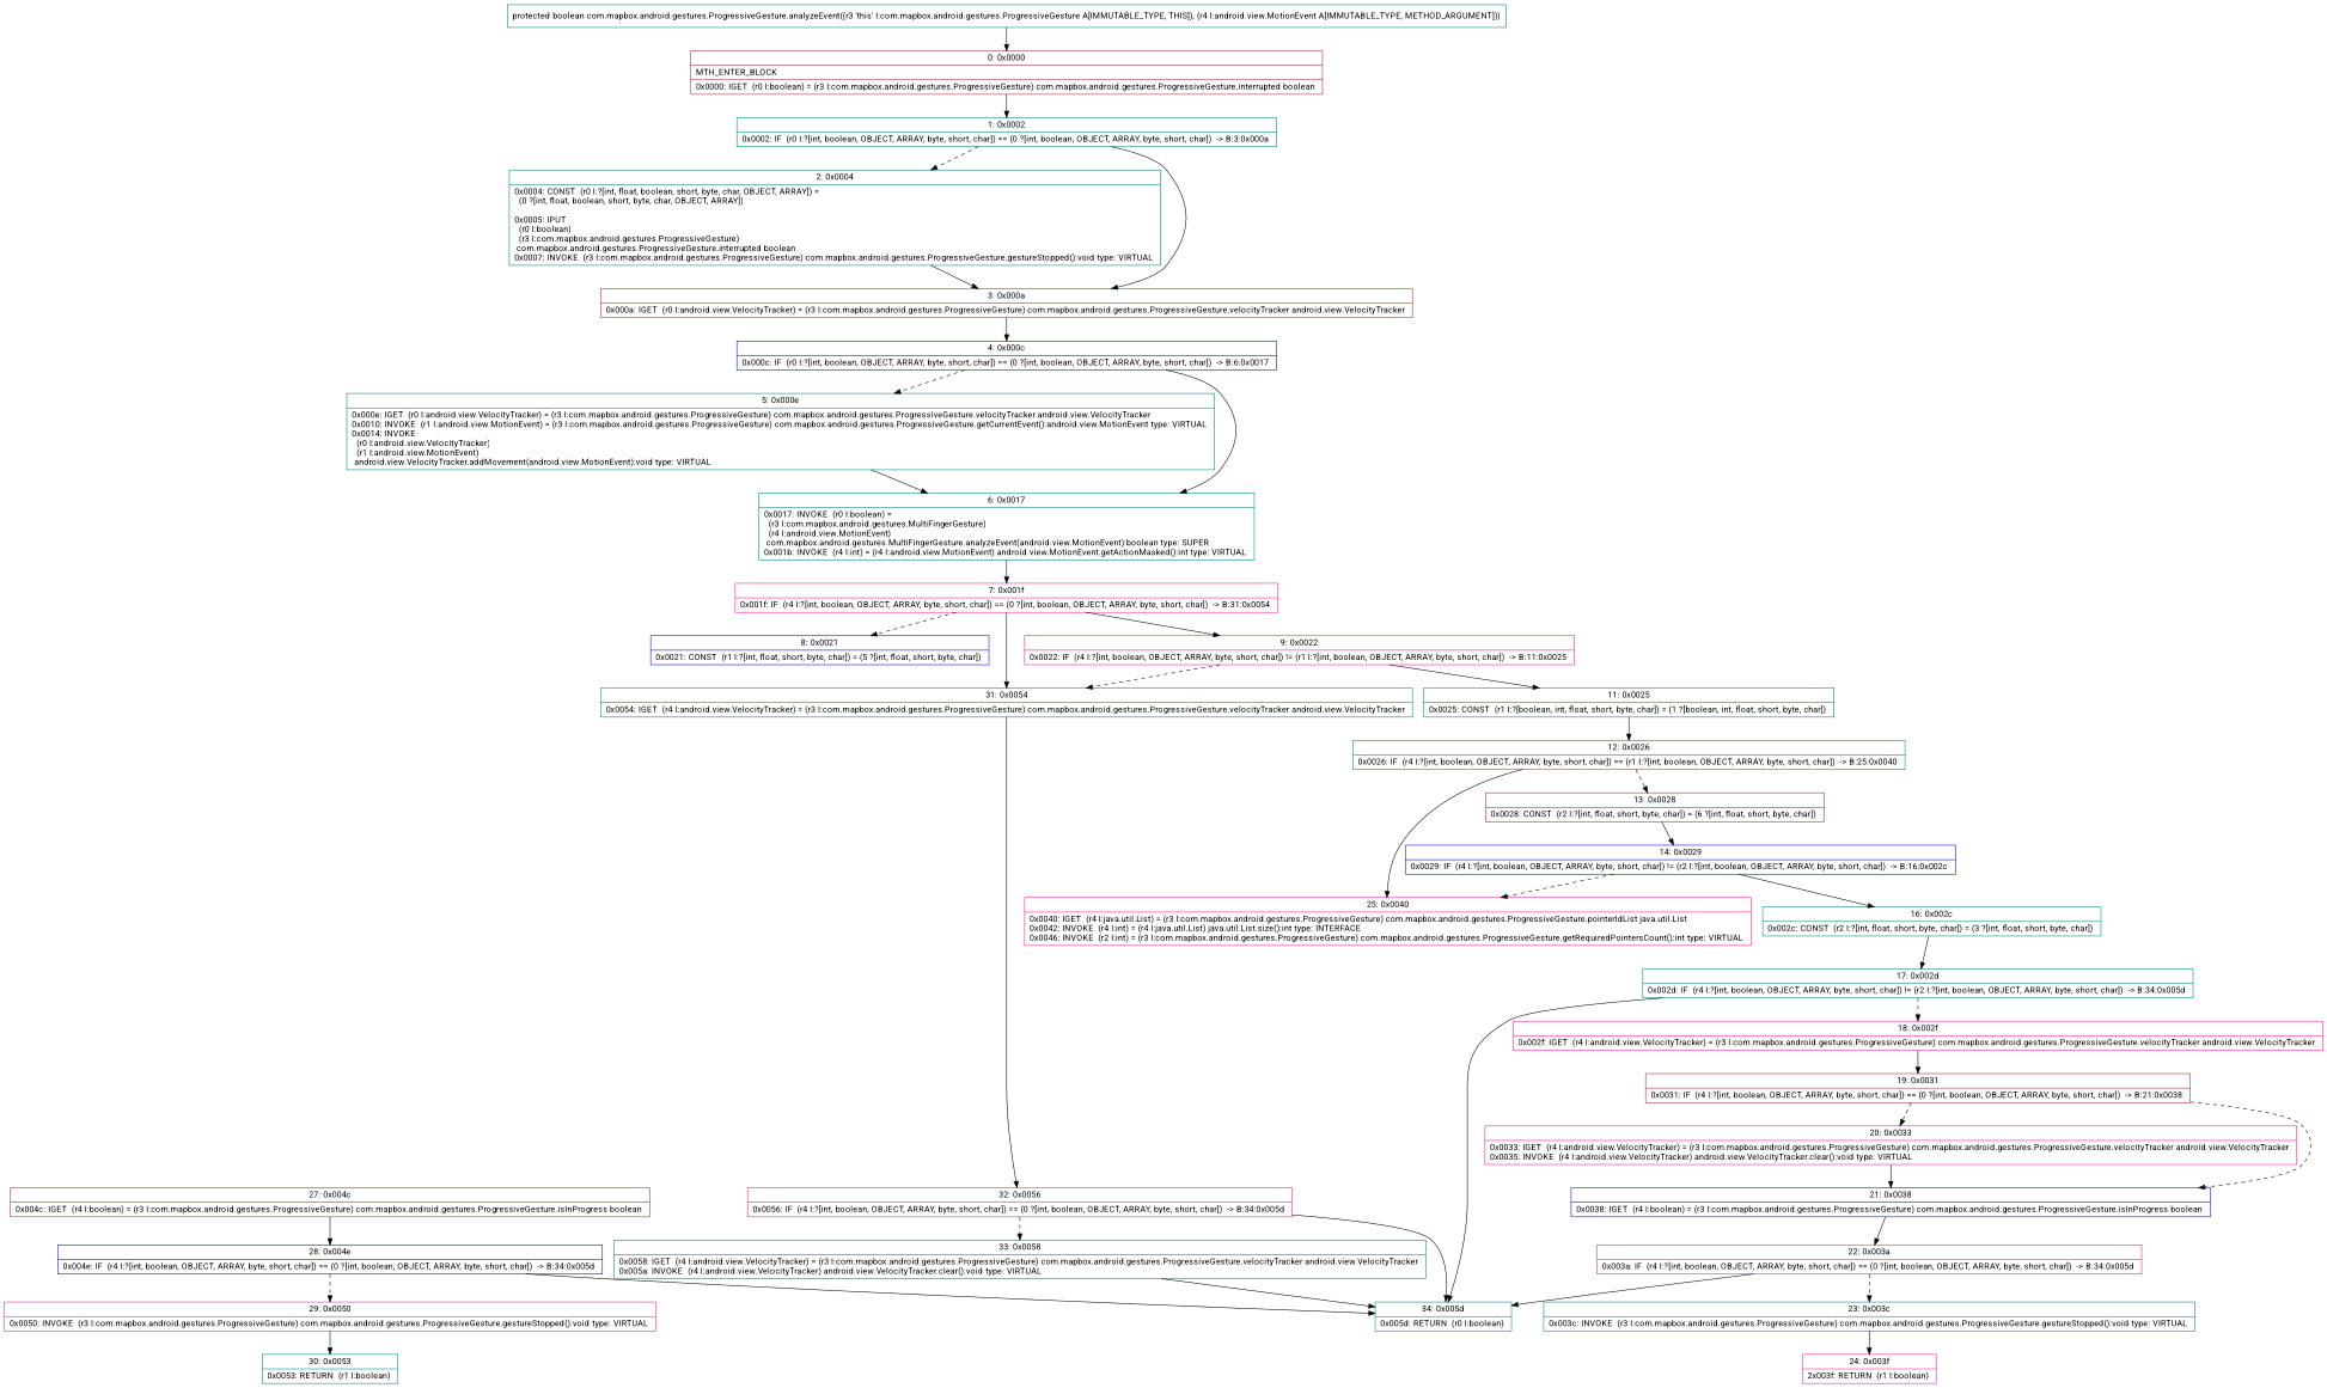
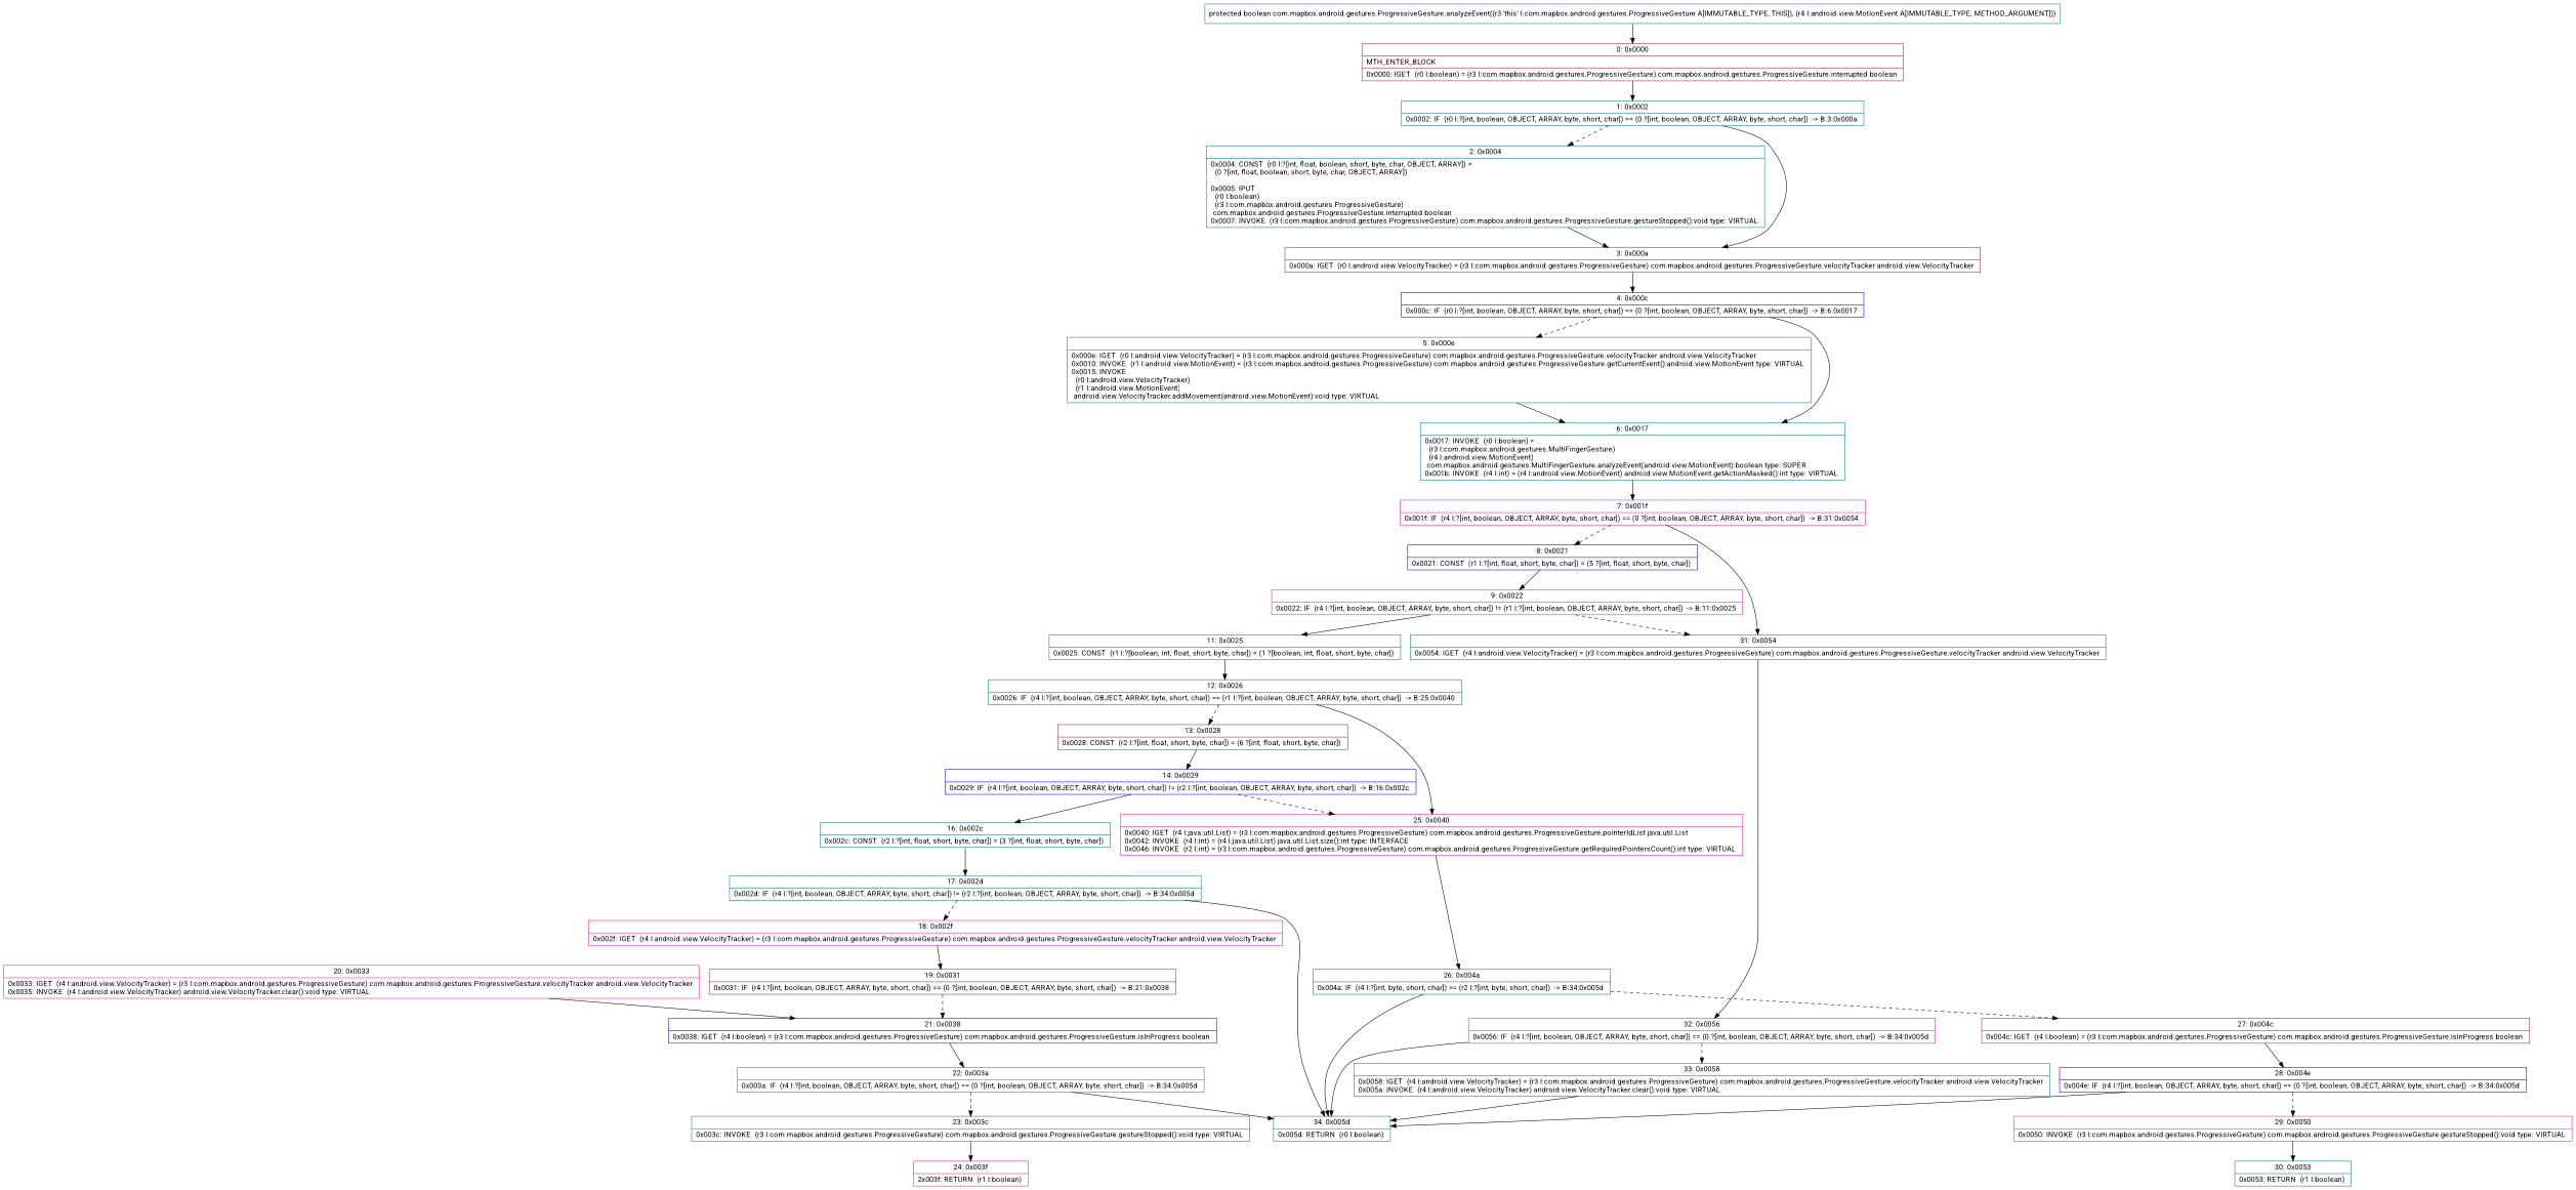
  digraph {
    fontname=Roboto
    node [color=teal fontname=Roboto shape=record]
    edge [fontname=Roboto]
    n1 [color=brown label="{0\:\ 0x0000|MTH_ENTER_BLOCK\l|0x0000: IGET  (r0 I:boolean) = (r3 I:com.mapbox.android.gestures.ProgressiveGesture) com.mapbox.android.gestures.ProgressiveGesture.interrupted boolean \l}"]
    n2 [label="{1\:\ 0x0002|0x0002: IF  (r0 I:?[int, boolean, OBJECT, ARRAY, byte, short, char]) == (0 ?[int, boolean, OBJECT, ARRAY, byte, short, char])  \-\> B:3:0x000a \l}"]
    n3 [label="{2\:\ 0x0004|0x0004: CONST  (r0 I:?[int, float, boolean, short, byte, char, OBJECT, ARRAY]) = \l  (0 ?[int, float, boolean, short, byte, char, OBJECT, ARRAY])\l \l0x0005: IPUT  \l  (r0 I:boolean)\l  (r3 I:com.mapbox.android.gestures.ProgressiveGesture)\l com.mapbox.android.gestures.ProgressiveGesture.interrupted boolean \l0x0007: INVOKE  (r3 I:com.mapbox.android.gestures.ProgressiveGesture) com.mapbox.android.gestures.ProgressiveGesture.gestureStopped():void type: VIRTUAL \l}"]
    n4 [color=brown label="{3\:\ 0x000a|0x000a: IGET  (r0 I:android.view.VelocityTracker) = (r3 I:com.mapbox.android.gestures.ProgressiveGesture) com.mapbox.android.gestures.ProgressiveGesture.velocityTracker android.view.VelocityTracker \l}"]
    n5 [color=blue label="{4\:\ 0x000c|0x000c: IF  (r0 I:?[int, boolean, OBJECT, ARRAY, byte, short, char]) == (0 ?[int, boolean, OBJECT, ARRAY, byte, short, char])  \-\> B:6:0x0017 \l}"]
-   n6 [label="{5\:\ 0x000e|0x000e: IGET  (r0 I:android.view.VelocityTracker) = (r3 I:com.mapbox.android.gestures.ProgressiveGesture) com.mapbox.android.gestures.ProgressiveGesture.velocityTracker android.view.VelocityTracker \l0x0010: INVOKE  (r1 I:android.view.MotionEvent) = (r3 I:com.mapbox.android.gestures.ProgressiveGesture) com.mapbox.android.gestures.ProgressiveGesture.getCurrentEvent():android.view.MotionEvent type: VIRTUAL \l0x0014: INVOKE  \l  (r0 I:android.view.VelocityTracker)\l  (r1 I:android.view.MotionEvent)\l android.view.VelocityTracker.addMovement(android.view.MotionEvent):void type: VIRTUAL \l}"]
+   n6 [label="{5\:\ 0x000e|0x000e: IGET  (r0 I:android.view.VelocityTracker) = (r3 I:com.mapbox.android.gestures.ProgressiveGesture) com.mapbox.android.gestures.ProgressiveGesture.velocityTracker android.view.VelocityTracker \l0x0010: INVOKE  (r1 I:android.view.MotionEvent) = (r3 I:com.mapbox.android.gestures.ProgressiveGesture) com.mapbox.android.gestures.ProgressiveGesture.getCurrentEvent():android.view.MotionEvent type: VIRTUAL \l0x0015: INVOKE  \l  (r0 I:android.view.VelocityTracker)\l  (r1 I:android.view.MotionEvent)\l android.view.VelocityTracker.addMovement(android.view.MotionEvent):void type: VIRTUAL \l}"]
    n7 [label="{6\:\ 0x0017|0x0017: INVOKE  (r0 I:boolean) = \l  (r3 I:com.mapbox.android.gestures.MultiFingerGesture)\l  (r4 I:android.view.MotionEvent)\l com.mapbox.android.gestures.MultiFingerGesture.analyzeEvent(android.view.MotionEvent):boolean type: SUPER \l0x001b: INVOKE  (r4 I:int) = (r4 I:android.view.MotionEvent) android.view.MotionEvent.getActionMasked():int type: VIRTUAL \l}"]
    n8 [color=deeppink label="{7\:\ 0x001f|0x001f: IF  (r4 I:?[int, boolean, OBJECT, ARRAY, byte, short, char]) == (0 ?[int, boolean, OBJECT, ARRAY, byte, short, char])  \-\> B:31:0x0054 \l}"]
    n9 [color=blue label="{8\:\ 0x0021|0x0021: CONST  (r1 I:?[int, float, short, byte, char]) = (5 ?[int, float, short, byte, char]) \l}"]
    n10 [label="{31\:\ 0x0054|0x0054: IGET  (r4 I:android.view.VelocityTracker) = (r3 I:com.mapbox.android.gestures.ProgressiveGesture) com.mapbox.android.gestures.ProgressiveGesture.velocityTracker android.view.VelocityTracker \l}"]
    n11 [color=deeppink label="{9\:\ 0x0022|0x0022: IF  (r4 I:?[int, boolean, OBJECT, ARRAY, byte, short, char]) != (r1 I:?[int, boolean, OBJECT, ARRAY, byte, short, char])  \-\> B:11:0x0025 \l}"]
    n12 [color=deeppink label="{32\:\ 0x0056|0x0056: IF  (r4 I:?[int, boolean, OBJECT, ARRAY, byte, short, char]) == (0 ?[int, boolean, OBJECT, ARRAY, byte, short, char])  \-\> B:34:0x005d \l}"]
    n13 [label="{11\:\ 0x0025|0x0025: CONST  (r1 I:?[boolean, int, float, short, byte, char]) = (1 ?[boolean, int, float, short, byte, char]) \l}"]
    n14 [label="{12\:\ 0x0026|0x0026: IF  (r4 I:?[int, boolean, OBJECT, ARRAY, byte, short, char]) == (r1 I:?[int, boolean, OBJECT, ARRAY, byte, short, char])  \-\> B:25:0x0040 \l}"]
    n15 [color=brown label="{13\:\ 0x0028|0x0028: CONST  (r2 I:?[int, float, short, byte, char]) = (6 ?[int, float, short, byte, char]) \l}"]
    n16 [color=deeppink label="{25\:\ 0x0040|0x0040: IGET  (r4 I:java.util.List) = (r3 I:com.mapbox.android.gestures.ProgressiveGesture) com.mapbox.android.gestures.ProgressiveGesture.pointerIdList java.util.List \l0x0042: INVOKE  (r4 I:int) = (r4 I:java.util.List) java.util.List.size():int type: INTERFACE \l0x0046: INVOKE  (r2 I:int) = (r3 I:com.mapbox.android.gestures.ProgressiveGesture) com.mapbox.android.gestures.ProgressiveGesture.getRequiredPointersCount():int type: VIRTUAL \l}"]
    n17 [color=blue label="{14\:\ 0x0029|0x0029: IF  (r4 I:?[int, boolean, OBJECT, ARRAY, byte, short, char]) != (r2 I:?[int, boolean, OBJECT, ARRAY, byte, short, char])  \-\> B:16:0x002c \l}"]
+   n18 [label="{26\:\ 0x004a|0x004a: IF  (r4 I:?[int, byte, short, char]) \>= (r2 I:?[int, byte, short, char])  \-\> B:34:0x005d \l}"]
    n19 [label="{16\:\ 0x002c|0x002c: CONST  (r2 I:?[int, float, short, byte, char]) = (3 ?[int, float, short, byte, char]) \l}"]
    n20 [label="{17\:\ 0x002d|0x002d: IF  (r4 I:?[int, boolean, OBJECT, ARRAY, byte, short, char]) != (r2 I:?[int, boolean, OBJECT, ARRAY, byte, short, char])  \-\> B:34:0x005d \l}"]
    n21 [color=deeppink label="{18\:\ 0x002f|0x002f: IGET  (r4 I:android.view.VelocityTracker) = (r3 I:com.mapbox.android.gestures.ProgressiveGesture) com.mapbox.android.gestures.ProgressiveGesture.velocityTracker android.view.VelocityTracker \l}"]
    n22 [label="{34\:\ 0x005d|0x005d: RETURN  (r0 I:boolean) \l}"]
    n23 [color=brown label="{19\:\ 0x0031|0x0031: IF  (r4 I:?[int, boolean, OBJECT, ARRAY, byte, short, char]) == (0 ?[int, boolean, OBJECT, ARRAY, byte, short, char])  \-\> B:21:0x0038 \l}"]
    n24 [color=deeppink label="{20\:\ 0x0033|0x0033: IGET  (r4 I:android.view.VelocityTracker) = (r3 I:com.mapbox.android.gestures.ProgressiveGesture) com.mapbox.android.gestures.ProgressiveGesture.velocityTracker android.view.VelocityTracker \l0x0035: INVOKE  (r4 I:android.view.VelocityTracker) android.view.VelocityTracker.clear():void type: VIRTUAL \l}"]
    n25 [color=blue label="{21\:\ 0x0038|0x0038: IGET  (r4 I:boolean) = (r3 I:com.mapbox.android.gestures.ProgressiveGesture) com.mapbox.android.gestures.ProgressiveGesture.isInProgress boolean \l}"]
    n26 [color=deeppink label="{22\:\ 0x003a|0x003a: IF  (r4 I:?[int, boolean, OBJECT, ARRAY, byte, short, char]) == (0 ?[int, boolean, OBJECT, ARRAY, byte, short, char])  \-\> B:34:0x005d \l}"]
    n27 [label="{23\:\ 0x003c|0x003c: INVOKE  (r3 I:com.mapbox.android.gestures.ProgressiveGesture) com.mapbox.android.gestures.ProgressiveGesture.gestureStopped():void type: VIRTUAL \l}"]
    n28 [color=deeppink label="{24\:\ 0x003f|2x003f: RETURN  (r1 I:boolean) \l}"]
    n29 [color=brown label="{27\:\ 0x004c|0x004c: IGET  (r4 I:boolean) = (r3 I:com.mapbox.android.gestures.ProgressiveGesture) com.mapbox.android.gestures.ProgressiveGesture.isInProgress boolean \l}"]
    n30 [color=blue label="{28\:\ 0x004e|0x004e: IF  (r4 I:?[int, boolean, OBJECT, ARRAY, byte, short, char]) == (0 ?[int, boolean, OBJECT, ARRAY, byte, short, char])  \-\> B:34:0x005d \l}"]
    n31 [color=deeppink label="{29\:\ 0x0050|0x0050: INVOKE  (r3 I:com.mapbox.android.gestures.ProgressiveGesture) com.mapbox.android.gestures.ProgressiveGesture.gestureStopped():void type: VIRTUAL \l}"]
    n32 [label="{30\:\ 0x0053|0x0053: RETURN  (r1 I:boolean) \l}"]
    n33 [label="{33\:\ 0x0058|0x0058: IGET  (r4 I:android.view.VelocityTracker) = (r3 I:com.mapbox.android.gestures.ProgressiveGesture) com.mapbox.android.gestures.ProgressiveGesture.velocityTracker android.view.VelocityTracker \l0x005a: INVOKE  (r4 I:android.view.VelocityTracker) android.view.VelocityTracker.clear():void type: VIRTUAL \l}"]
    n34 [label="{protected boolean com.mapbox.android.gestures.ProgressiveGesture.analyzeEvent((r3 'this' I:com.mapbox.android.gestures.ProgressiveGesture A[IMMUTABLE_TYPE, THIS]), (r4 I:android.view.MotionEvent A[IMMUTABLE_TYPE, METHOD_ARGUMENT])) }"]
    n1 -> n2
    n2 -> n3 [style=dashed]
    n2 -> n4
    n3 -> n4
    n4 -> n5
    n5 -> n6 [style=dashed]
    n5 -> n7
    n6 -> n7
    n7 -> n8
    n8 -> n9 [style=dashed]
    n8 -> n10
-   n8 -> n11
+   n9 -> n11
    n10 -> n12
    n11 -> n10 [style=dashed]
    n11 -> n13
    n12 -> n22
    n12 -> n33 [style=dashed]
    n13 -> n14
    n14 -> n15 [style=dashed]
    n14 -> n16
    n15 -> n17
+   n16 -> n18
    n17 -> n16 [style=dashed]
    n17 -> n19
+   n18 -> n22
+   n18 -> n29 [style=dashed]
    n19 -> n20
    n20 -> n21 [style=dashed]
    n20 -> n22
    n21 -> n23
-   n23 -> n24 [style=dashed]
    n23 -> n25 [style=dashed]
    n24 -> n25
    n25 -> n26
    n26 -> n22
    n26 -> n27 [style=dashed]
    n27 -> n28
    n29 -> n30
    n30 -> n22
    n30 -> n31 [style=dashed]
    n31 -> n32
    n33 -> n22
    n34 -> n1
  }
